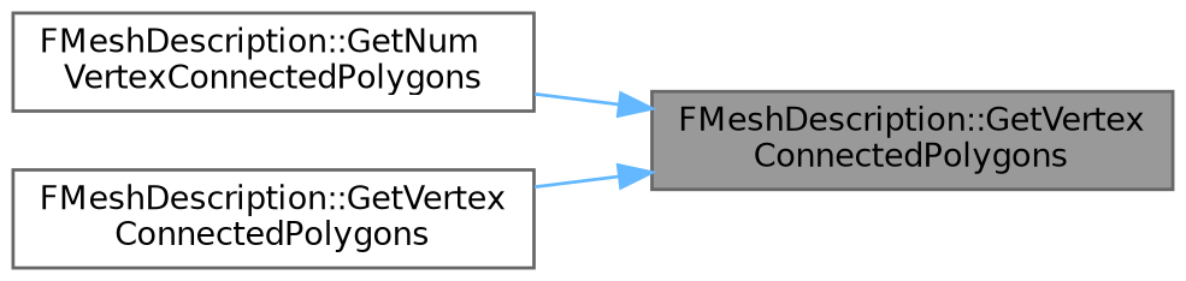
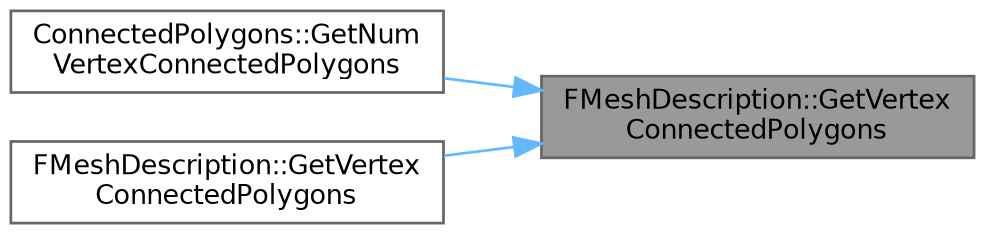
  digraph {
    rankdir=RL
    node [color=grey40 fillcolor=white fontname=Helvetica fontsize=10 shape=box style=filled]
    edge [color=steelblue1 dir=back fontname=Helvetica fontsize=10 labelfontname=Helvetica labelfontsize=10 style=solid]
    n1 [color=gray40 fillcolor=grey60 fontcolor=black height=0.2 label="FMeshDescription::GetVertex\lConnectedPolygons" width=0.4]
-   n2 [height=0.2 label="FMeshDescription::GetNum\lVertexConnectedPolygons" width=0.4]
+   n2 [height=0.2 label="ConnectedPolygons::GetNum\lVertexConnectedPolygons" width=0.4]
    n3 [height=0.2 label="FMeshDescription::GetVertex\lConnectedPolygons" width=0.4]
    n1 -> n2
    n1 -> n3
  }
